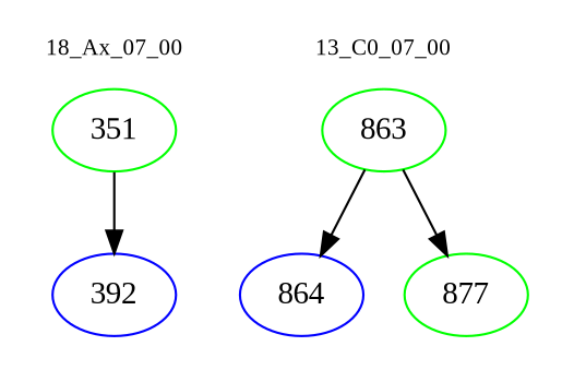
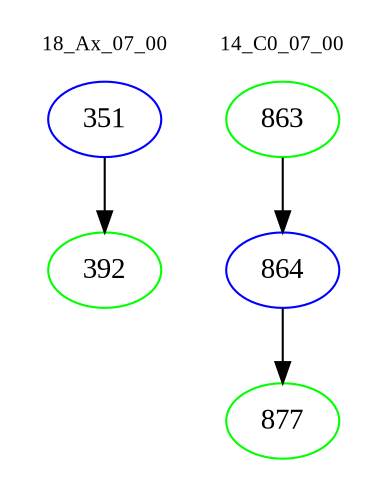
  digraph {
    fontname="Liberation Serif"
    node [color=green fontname="Liberation Serif"]
    edge [color=black fontname="Liberation Serif"]
-   n1 [label=351]
-   n2 [color=blue label=392]
+   n1 [color=blue label=351]
+   n2 [label=392]
    n3 [color=blue label=864]
    n4 [label=863]
    n5 [label=877]
    subgraph cluster_1 {
      color=white
      fontsize=10
      label="18_Ax_07_00"
      n1
      n2
    }
    subgraph cluster_2 {
      color=white
      fontsize=10
-     label="13_C0_07_00"
+     label="14_C0_07_00"
      n3
      n4
      n5
    }
    n1 -> n2
-   n4 -> n5
+   n3 -> n5
    n4 -> n3
  }
